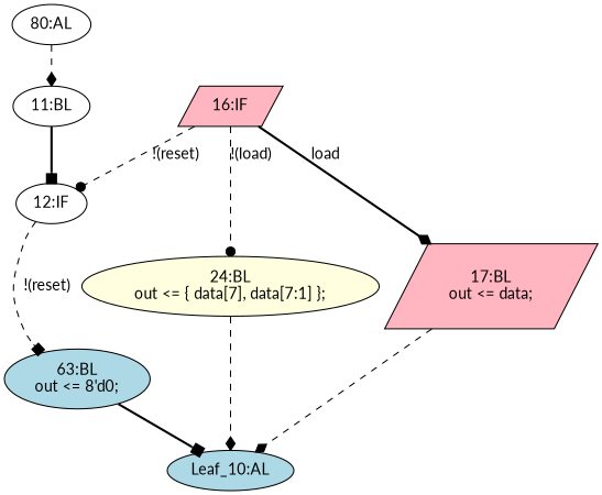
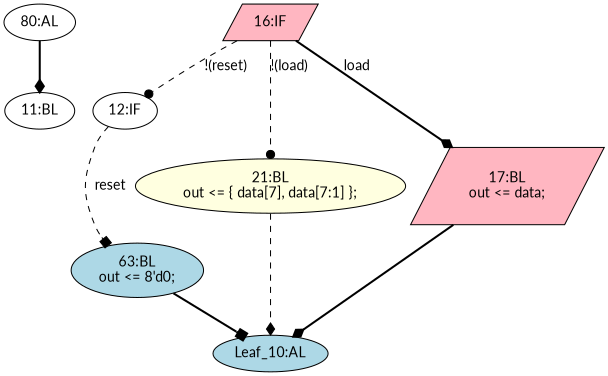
  strict digraph {
    fontname=Lato
    node [fillcolor=white fontname=Lato shape=ellipse statements="[]" style=filled typ=Block]
    edge [arrowhead=diamond cond="[]" fontname=Lato lineno=None style=dashed]
    n1 [ast="<pyverilog.vparser.ast.Always object at 0x7fe8bbbe34d0>" clk_sens=True label="80:AL" sens="['clk']" typ=Always use_var="['reset', 'load', 'data']"]
    n2 [ast="<pyverilog.vparser.ast.Block object at 0x7fe8bbbe3e10>" label="11:BL"]
    n3 [ast="<pyverilog.vparser.ast.IfStatement object at 0x7fe8bbb8ebd0>" label="12:IF" typ=IfStatement]
    n4 [ast="<pyverilog.vparser.ast.Block object at 0x7fe8bbbe3210>" fillcolor=lightblue label="63:BL\nout <= 8'd0;" statements="[<pyverilog.vparser.ast.NonblockingSubstitution object at 0x7fe8bbb8e550>]"]
-   n5 [ast="<pyverilog.vparser.ast.Block object at 0x7fe8bbbfd4d0>" fillcolor=lightyellow label="24:BL\nout <= { data[7], data[7:1] };" statements="[<pyverilog.vparser.ast.NonblockingSubstitution object at 0x7fe8bbbe6550>]"]
+   n5 [ast="<pyverilog.vparser.ast.Block object at 0x7fe8bbbfd4d0>" fillcolor=lightyellow label="21:BL\nout <= { data[7], data[7:1] };" statements="[<pyverilog.vparser.ast.NonblockingSubstitution object at 0x7fe8bbbe6550>]"]
    n6 [def_var="['out']" fillcolor=lightblue label="Leaf_10:AL" statements="" typ=""]
    n7 [ast="<pyverilog.vparser.ast.IfStatement object at 0x7fe8bbbfd610>" fillcolor=lightpink label="16:IF" shape=parallelogram typ=IfStatement]
    n8 [ast="<pyverilog.vparser.ast.Block object at 0x7fe8bbbf1050>" fillcolor=lightpink label="17:BL\nout <= data;" shape=parallelogram statements="[<pyverilog.vparser.ast.NonblockingSubstitution object at 0x7fe8bbbfd6d0>]"]
-   n1 -> n2
-   n2 -> n3 [arrowhead=box style=bold]
-   n3 -> n4 [arrowhead=box cond="['reset']" label="!(reset)" lineno=12]
+   n1 -> n2 [style=bold]
+   n3 -> n4 [arrowhead=box cond="['reset']" label=reset lineno=12]
    n4 -> n6 [arrowhead=box style=bold]
    n5 -> n6
    n7 -> n3 [arrowhead=dot cond="['reset']" label="!(reset)" lineno=12]
    n7 -> n5 [arrowhead=dot cond="['load']" label="!(load)" lineno=16]
    n7 -> n8 [cond="['load']" label=load lineno=16 style=bold]
-   n8 -> n6
+   n8 -> n6 [style=bold]
  }
